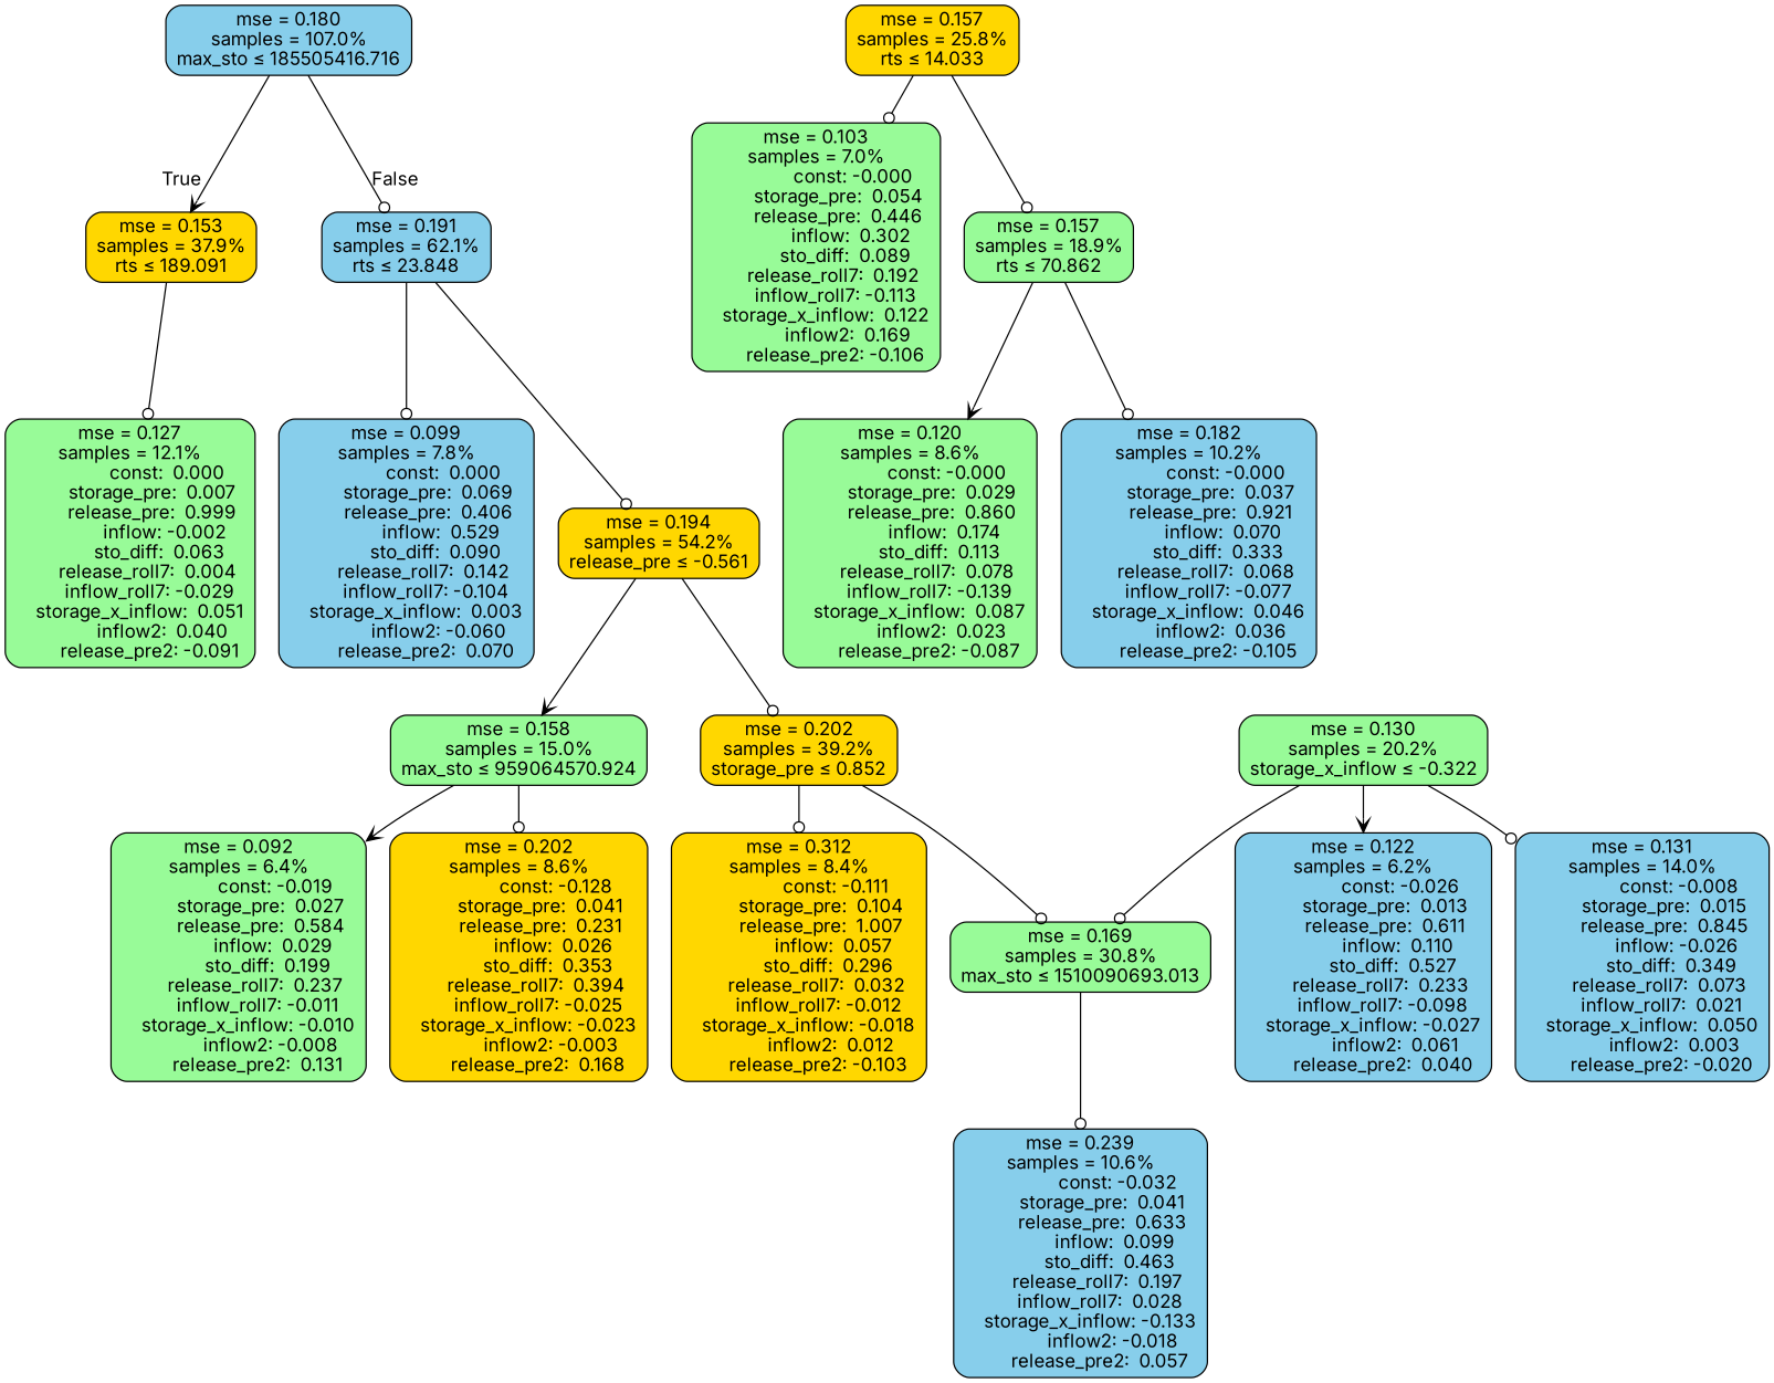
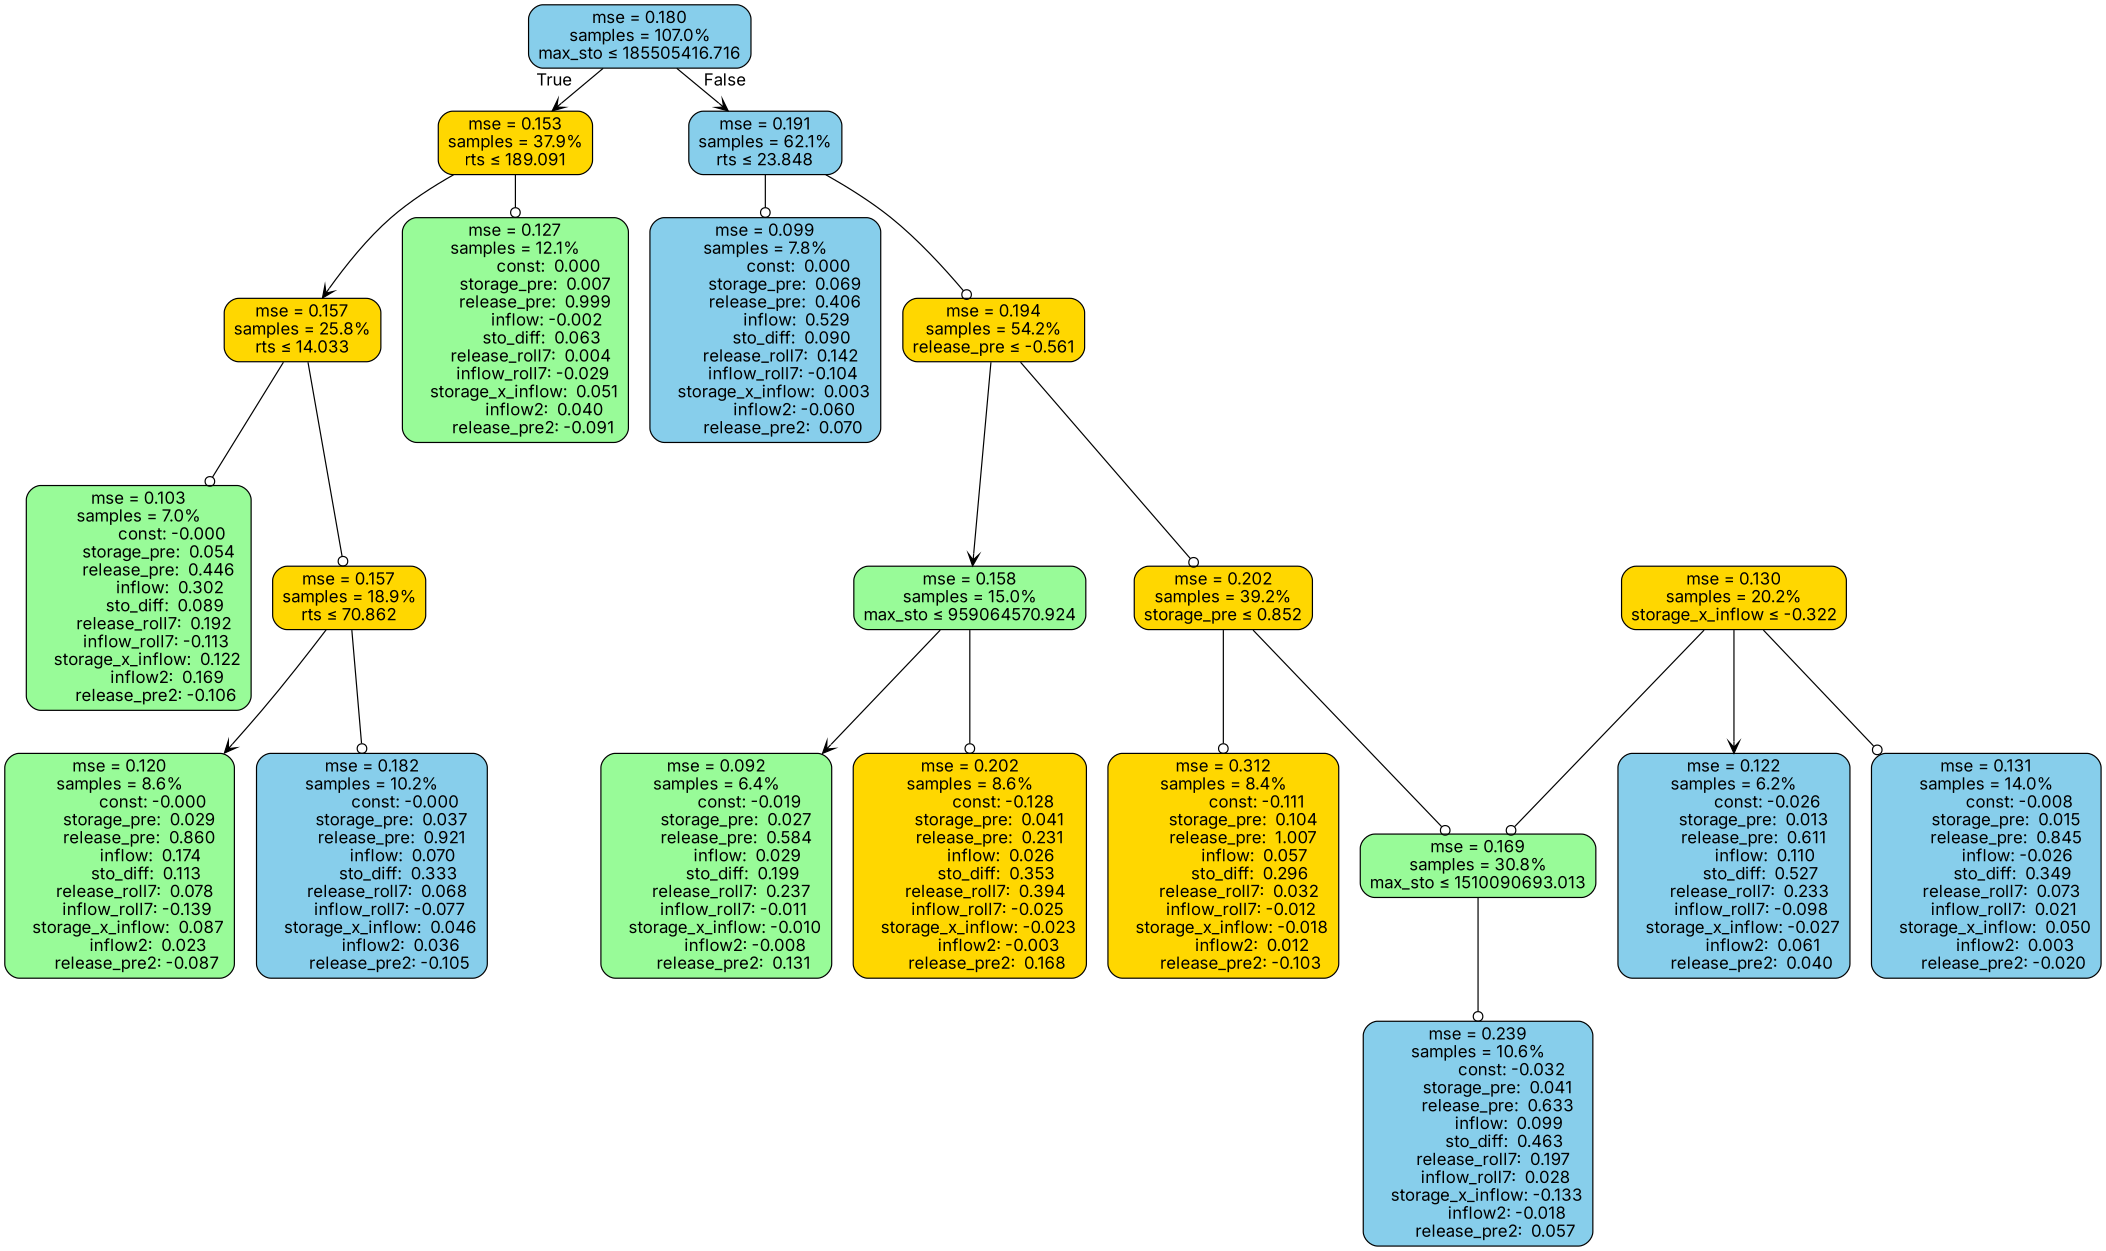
  digraph {
    fontname=Inter
    node [color=black fillcolor=skyblue fontname=Inter shape=rectangle style="filled, rounded"]
    edge [arrowhead=odot fontname=Inter]
    n1 [label="mse = 0.180\nsamples = 107.0%\nmax_sto &le; 185505416.716"]
    n2 [fillcolor=gold label="mse = 0.153\nsamples = 37.9%\nrts &le; 189.091"]
    n3 [label="mse = 0.191\nsamples = 62.1%\nrts &le; 23.848"]
    n4 [fillcolor=gold label="mse = 0.157\nsamples = 25.8%\nrts &le; 14.033"]
    n5 [fillcolor=palegreen label="mse = 0.127\nsamples = 12.1%\n               const:  0.000\n         storage_pre:  0.007\n         release_pre:  0.999\n              inflow: -0.002\n            sto_diff:  0.063\n       release_roll7:  0.004\n        inflow_roll7: -0.029\n    storage_x_inflow:  0.051\n             inflow2:  0.040\n        release_pre2: -0.091"]
    n6 [label="mse = 0.099\nsamples = 7.8%\n               const:  0.000\n         storage_pre:  0.069\n         release_pre:  0.406\n              inflow:  0.529\n            sto_diff:  0.090\n       release_roll7:  0.142\n        inflow_roll7: -0.104\n    storage_x_inflow:  0.003\n             inflow2: -0.060\n        release_pre2:  0.070"]
    n7 [fillcolor=gold label="mse = 0.194\nsamples = 54.2%\nrelease_pre &le; -0.561"]
    n8 [fillcolor=palegreen label="mse = 0.103\nsamples = 7.0%\n               const: -0.000\n         storage_pre:  0.054\n         release_pre:  0.446\n              inflow:  0.302\n            sto_diff:  0.089\n       release_roll7:  0.192\n        inflow_roll7: -0.113\n    storage_x_inflow:  0.122\n             inflow2:  0.169\n        release_pre2: -0.106"]
-   n9 [fillcolor=palegreen label="mse = 0.157\nsamples = 18.9%\nrts &le; 70.862"]
+   n9 [fillcolor=gold label="mse = 0.157\nsamples = 18.9%\nrts &le; 70.862"]
    n10 [fillcolor=palegreen label="mse = 0.120\nsamples = 8.6%\n               const: -0.000\n         storage_pre:  0.029\n         release_pre:  0.860\n              inflow:  0.174\n            sto_diff:  0.113\n       release_roll7:  0.078\n        inflow_roll7: -0.139\n    storage_x_inflow:  0.087\n             inflow2:  0.023\n        release_pre2: -0.087"]
    n11 [label="mse = 0.182\nsamples = 10.2%\n               const: -0.000\n         storage_pre:  0.037\n         release_pre:  0.921\n              inflow:  0.070\n            sto_diff:  0.333\n       release_roll7:  0.068\n        inflow_roll7: -0.077\n    storage_x_inflow:  0.046\n             inflow2:  0.036\n        release_pre2: -0.105"]
    n12 [fillcolor=palegreen label="mse = 0.158\nsamples = 15.0%\nmax_sto &le; 959064570.924"]
    n13 [fillcolor=gold label="mse = 0.202\nsamples = 39.2%\nstorage_pre &le; 0.852"]
    n14 [fillcolor=palegreen label="mse = 0.092\nsamples = 6.4%\n               const: -0.019\n         storage_pre:  0.027\n         release_pre:  0.584\n              inflow:  0.029\n            sto_diff:  0.199\n       release_roll7:  0.237\n        inflow_roll7: -0.011\n    storage_x_inflow: -0.010\n             inflow2: -0.008\n        release_pre2:  0.131"]
    n15 [fillcolor=gold label="mse = 0.202\nsamples = 8.6%\n               const: -0.128\n         storage_pre:  0.041\n         release_pre:  0.231\n              inflow:  0.026\n            sto_diff:  0.353\n       release_roll7:  0.394\n        inflow_roll7: -0.025\n    storage_x_inflow: -0.023\n             inflow2: -0.003\n        release_pre2:  0.168"]
    n16 [fillcolor=palegreen label="mse = 0.169\nsamples = 30.8%\nmax_sto &le; 1510090693.013"]
    n17 [fillcolor=gold label="mse = 0.312\nsamples = 8.4%\n               const: -0.111\n         storage_pre:  0.104\n         release_pre:  1.007\n              inflow:  0.057\n            sto_diff:  0.296\n       release_roll7:  0.032\n        inflow_roll7: -0.012\n    storage_x_inflow: -0.018\n             inflow2:  0.012\n        release_pre2: -0.103"]
    n18 [label="mse = 0.239\nsamples = 10.6%\n               const: -0.032\n         storage_pre:  0.041\n         release_pre:  0.633\n              inflow:  0.099\n            sto_diff:  0.463\n       release_roll7:  0.197\n        inflow_roll7:  0.028\n    storage_x_inflow: -0.133\n             inflow2: -0.018\n        release_pre2:  0.057"]
-   n19 [fillcolor=palegreen label="mse = 0.130\nsamples = 20.2%\nstorage_x_inflow &le; -0.322"]
+   n19 [fillcolor=gold label="mse = 0.130\nsamples = 20.2%\nstorage_x_inflow &le; -0.322"]
    n20 [label="mse = 0.122\nsamples = 6.2%\n               const: -0.026\n         storage_pre:  0.013\n         release_pre:  0.611\n              inflow:  0.110\n            sto_diff:  0.527\n       release_roll7:  0.233\n        inflow_roll7: -0.098\n    storage_x_inflow: -0.027\n             inflow2:  0.061\n        release_pre2:  0.040"]
    n21 [label="mse = 0.131\nsamples = 14.0%\n               const: -0.008\n         storage_pre:  0.015\n         release_pre:  0.845\n              inflow: -0.026\n            sto_diff:  0.349\n       release_roll7:  0.073\n        inflow_roll7:  0.021\n    storage_x_inflow:  0.050\n             inflow2:  0.003\n        release_pre2: -0.020"]
    n1 -> n2 [arrowhead=vee headlabel=True labelangle=45 labeldistance=2.5]
-   n1 -> n3 [headlabel=False labelangle=-45 labeldistance=2.5]
+   n1 -> n3 [arrowhead=vee headlabel=False labelangle=-45 labeldistance=2.5]
+   n2 -> n4 [arrowhead=vee]
    n2 -> n5
    n3 -> n6
    n3 -> n7
    n4 -> n8
    n4 -> n9
    n7 -> n12 [arrowhead=vee]
    n7 -> n13
    n9 -> n10 [arrowhead=vee]
    n9 -> n11
    n12 -> n14 [arrowhead=vee]
    n12 -> n15
    n13 -> n16
    n13 -> n17
    n16 -> n18
    n19 -> n16
    n19 -> n20 [arrowhead=vee]
    n19 -> n21
  }
